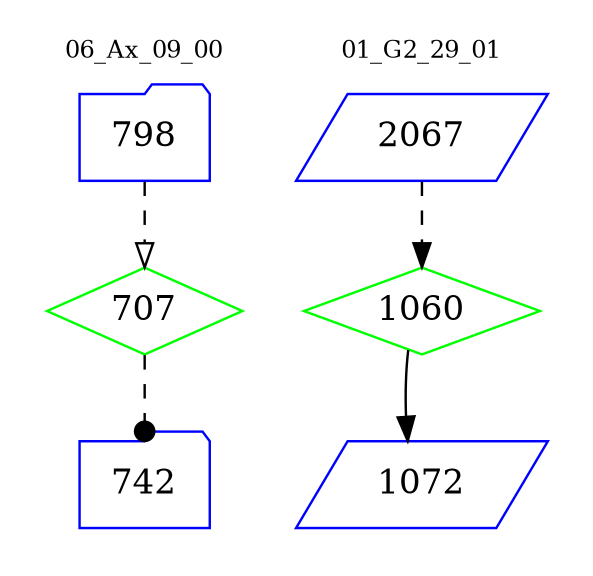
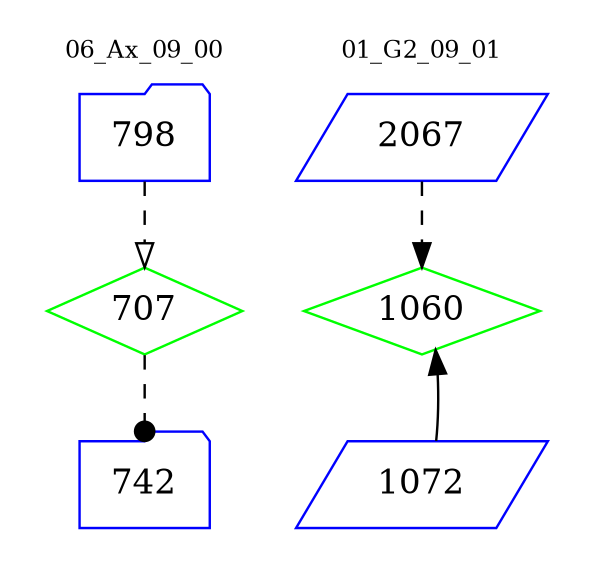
  digraph {
    node [color=blue shape=folder]
    edge [arrowhead=normal color=black style=dashed]
    n1 [label=798]
    n2 [color=green label=707 shape=diamond]
    n3 [label=742]
    n4 [label=2067 shape=parallelogram]
    n5 [color=green label=1060 shape=diamond]
    n6 [label=1072 shape=parallelogram]
    subgraph cluster_1 {
      color=white
      fontsize=10
      label="06_Ax_09_00"
      n1
      n2
      n3
    }
    subgraph cluster_2 {
      color=white
      fontsize=10
-     label="01_G2_29_01"
+     label="01_G2_09_01"
      n4
      n5
      n6
    }
    n1 -> n2 [arrowhead=onormal]
    n2 -> n3 [arrowhead=dot]
    n4 -> n5
-   n5 -> n6 [style=solid]
+   n6 -> n5 [style=solid]
  }
